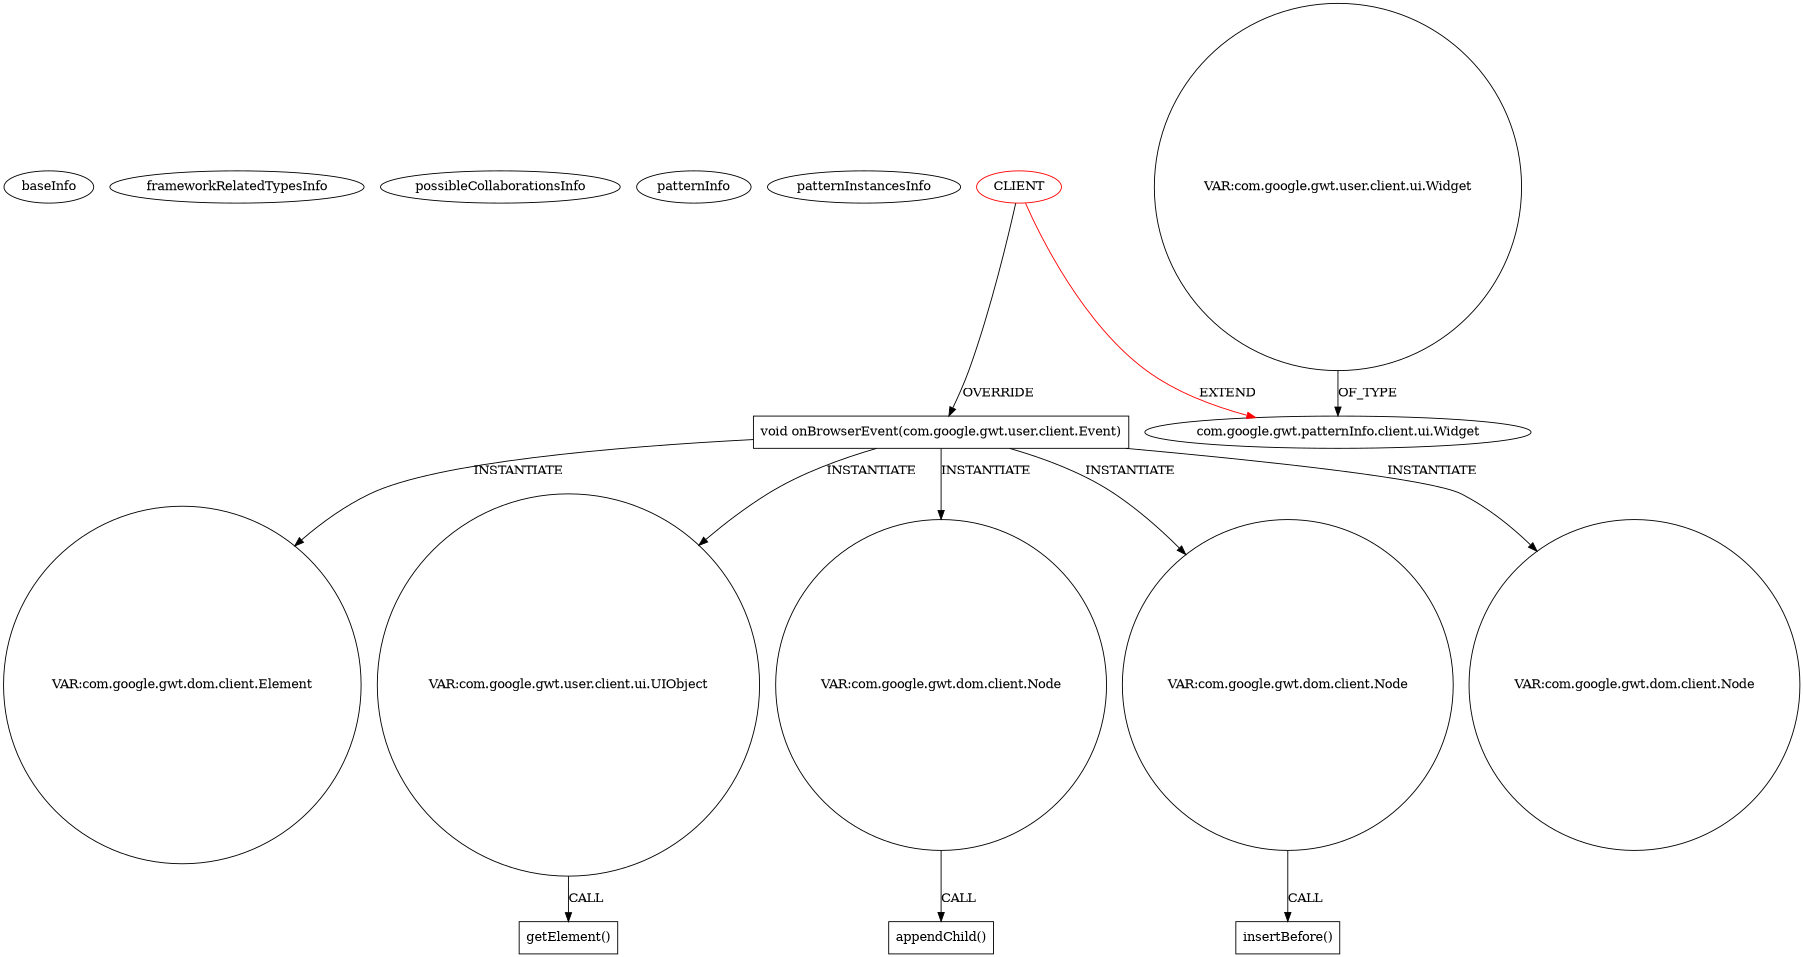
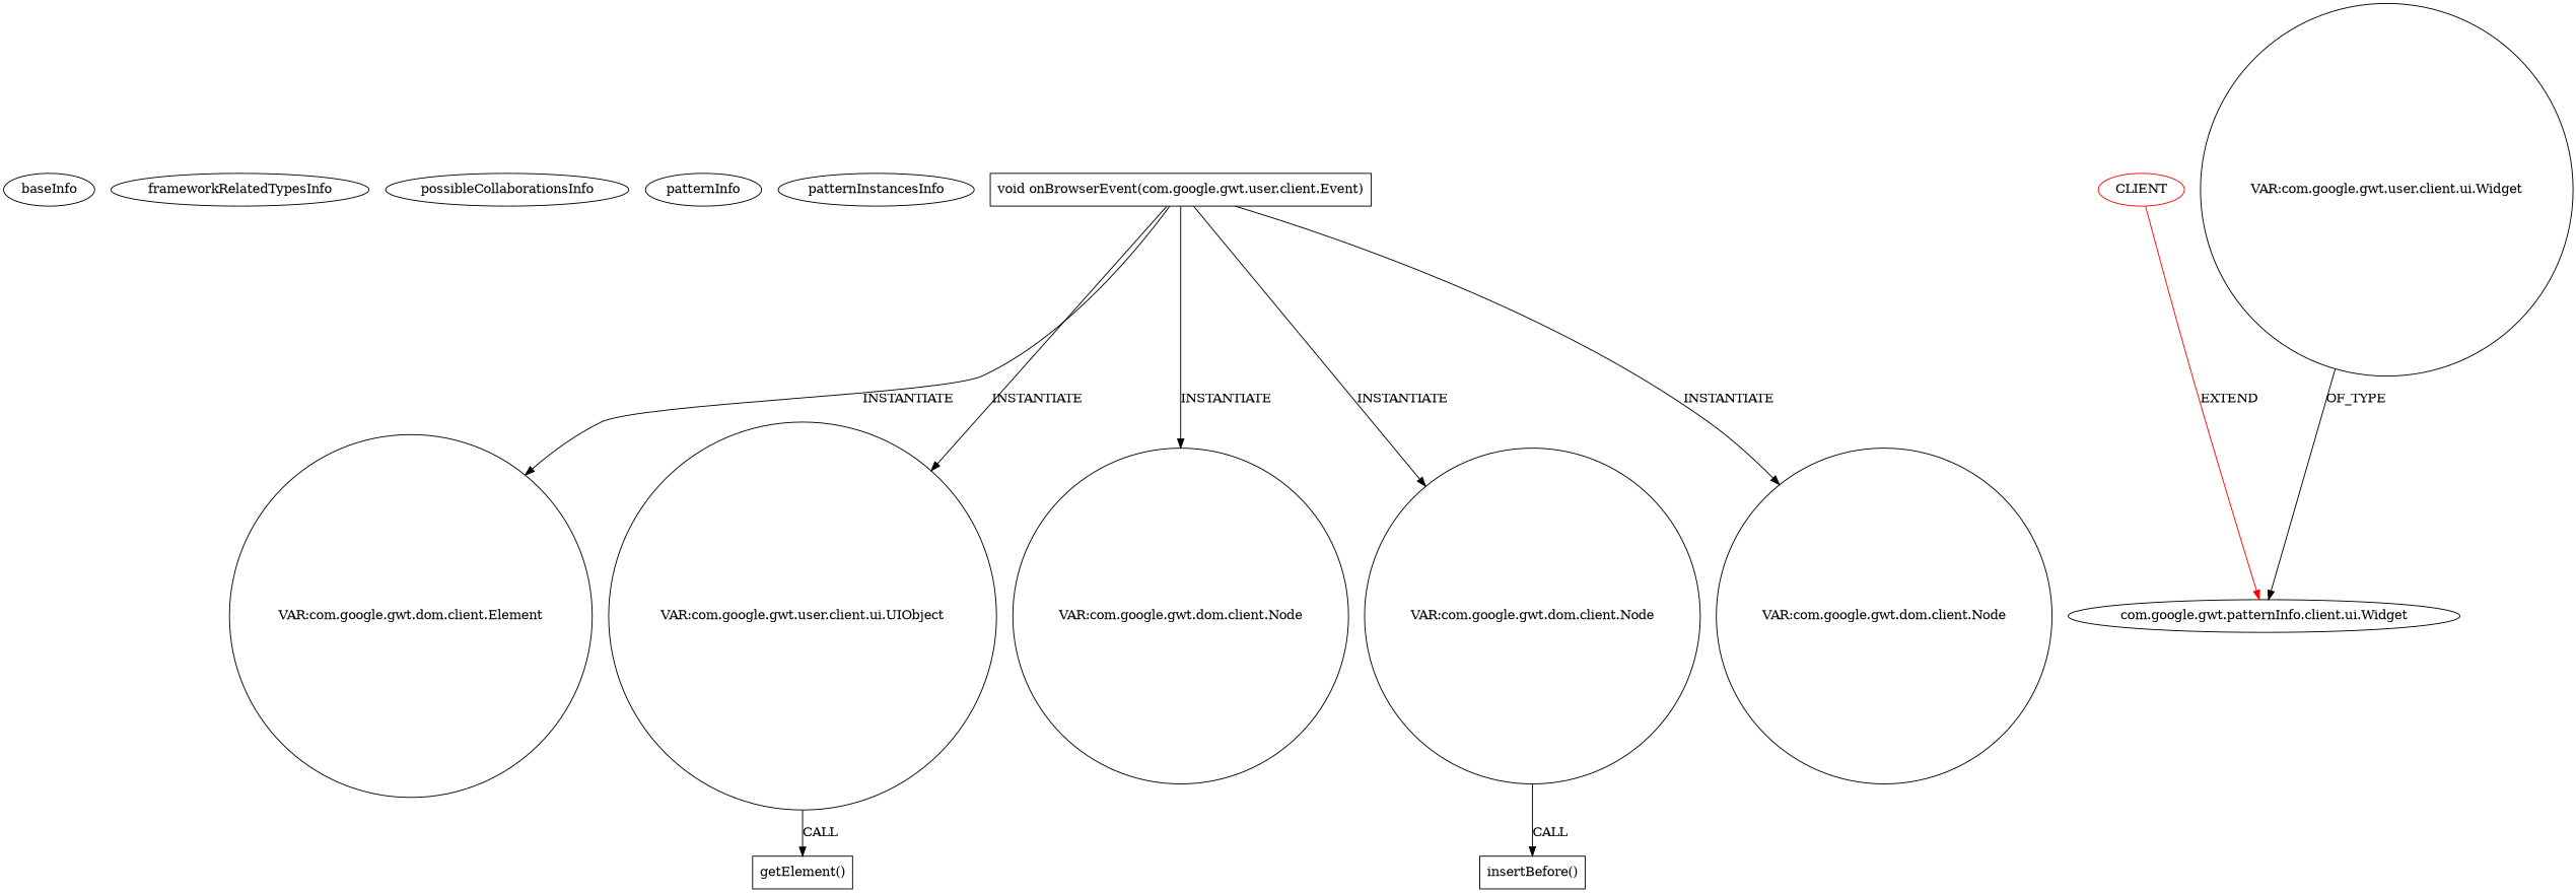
  digraph {
    node [isFrameworkType=false vertexType=VARIABLE_EXPRESION]
    baseInfo [category=pattern graphId=584 isAnonymous=false possibleRelation=false isFrameworkType="" vertexType=""]
    frameworkRelatedTypesInfo [0="com.google.gwt.user.client.ui.Widget" isFrameworkType="" vertexType=""]
    possibleCollaborationsInfo [isFrameworkType="" vertexType=""]
    patternInfo [frequency=2.0 patternRootClient=0 isFrameworkType="" vertexType=""]
    patternInstancesInfo [0="dapicard-gwt-surface~/dapicard-gwt-surface/gwt-surface-master/gwt-surface/src/main/java/com/axeiya/gwt/surface/client/ContentEditableSurface.java~ContentEditableSurface~1180" 1="laaglu-lib-gwt-file~/laaglu-lib-gwt-file/lib-gwt-file-master/src/main/java/org/vectomatic/file/FileUploadExt.java~FileUploadExt~3456" isFrameworkType="" vertexType=""]
    n6 [label="void onBrowserEvent(com.google.gwt.user.client.Event)" shape=box vertexType=OVERRIDING_METHOD_DECLARATION]
    n7 [label="VAR:com.google.gwt.dom.client.Element" shape=circle]
    n8 [label="VAR:com.google.gwt.user.client.ui.UIObject" shape=circle]
    n9 [label="VAR:com.google.gwt.dom.client.Node" shape=circle]
    n10 [label="VAR:com.google.gwt.dom.client.Node" shape=circle]
    n11 [label="VAR:com.google.gwt.dom.client.Node" shape=circle]
    n12 [label="getElement()" shape=box vertexType=INSIDE_CALL]
-   n13 [label="appendChild()" shape=box vertexType=INSIDE_CALL]
    n14 [label="insertBefore()" shape=box vertexType=INSIDE_CALL]
    n15 [color=red label=CLIENT vertexType=ROOT_CLIENT_CLASS_DECLARATION]
    n16 [label="com.google.gwt.patternInfo.client.ui.Widget" vertexType=FRAMEWORK_CLASS_TYPE]
    n17 [label="VAR:com.google.gwt.user.client.ui.Widget" shape=circle]
    n6 -> n7 [label=INSTANTIATE]
    n6 -> n8 [label=INSTANTIATE]
    n6 -> n9 [label=INSTANTIATE]
    n6 -> n10 [label=INSTANTIATE]
    n6 -> n11 [label=INSTANTIATE]
    n8 -> n12 [label=CALL]
-   n9 -> n13 [label=CALL]
    n10 -> n14 [label=CALL]
-   n15 -> n6 [label=OVERRIDE]
    n15 -> n16 [color=red label=EXTEND]
    n17 -> n16 [label=OF_TYPE]
  }
